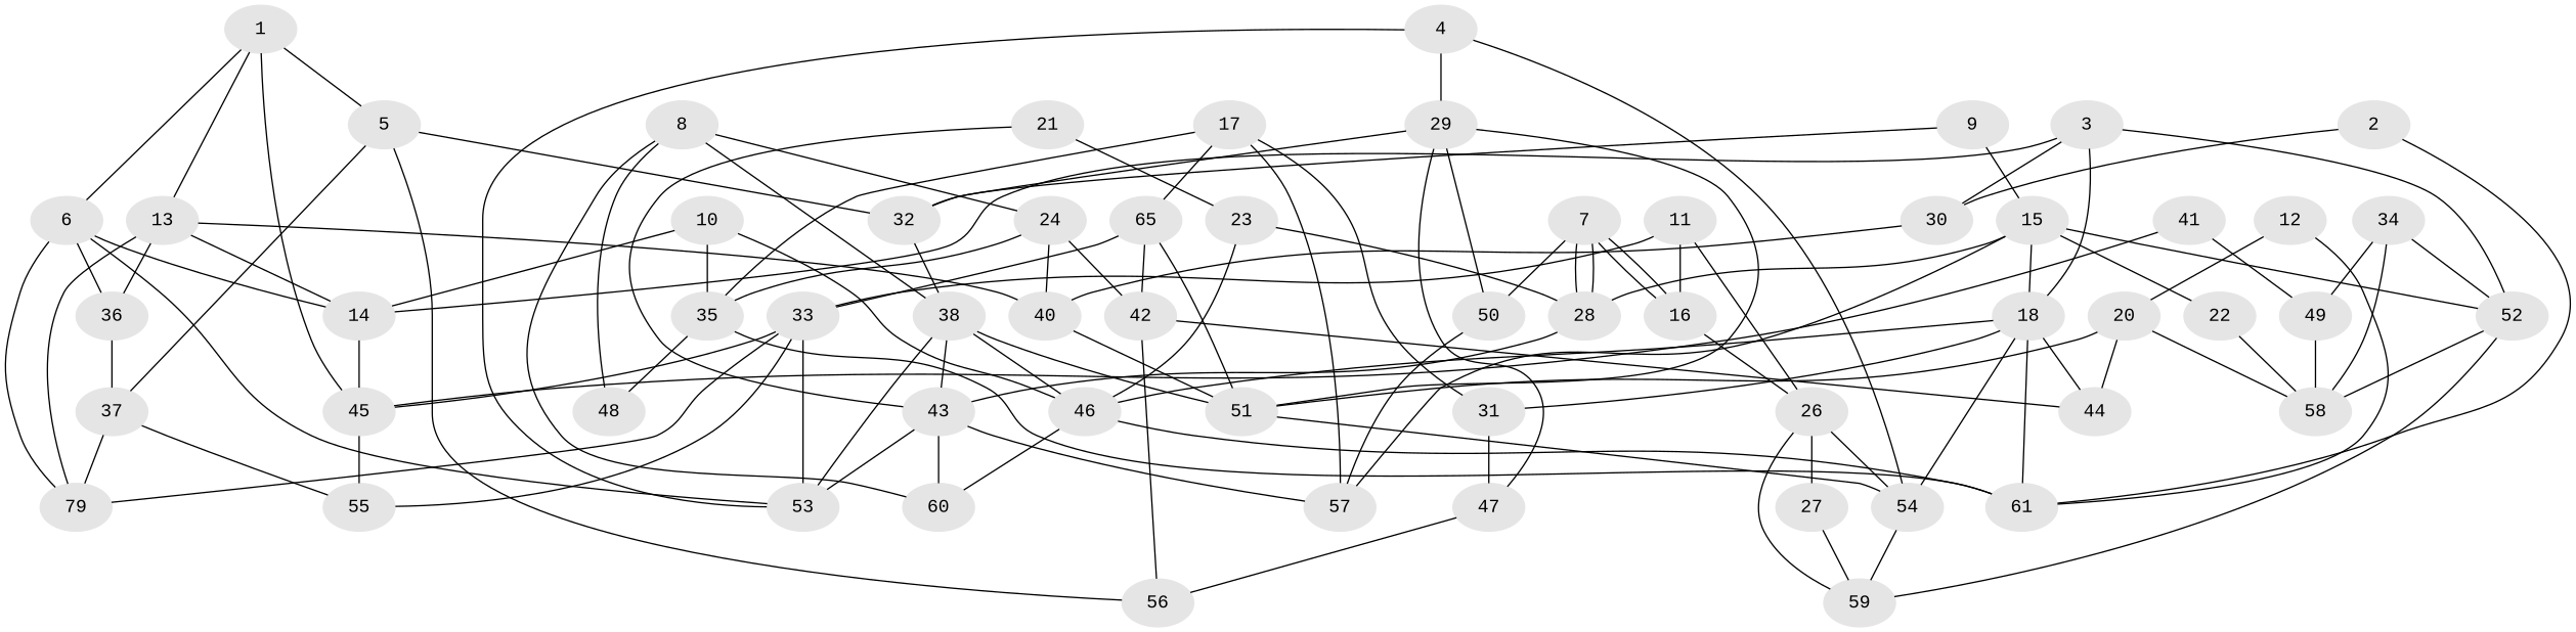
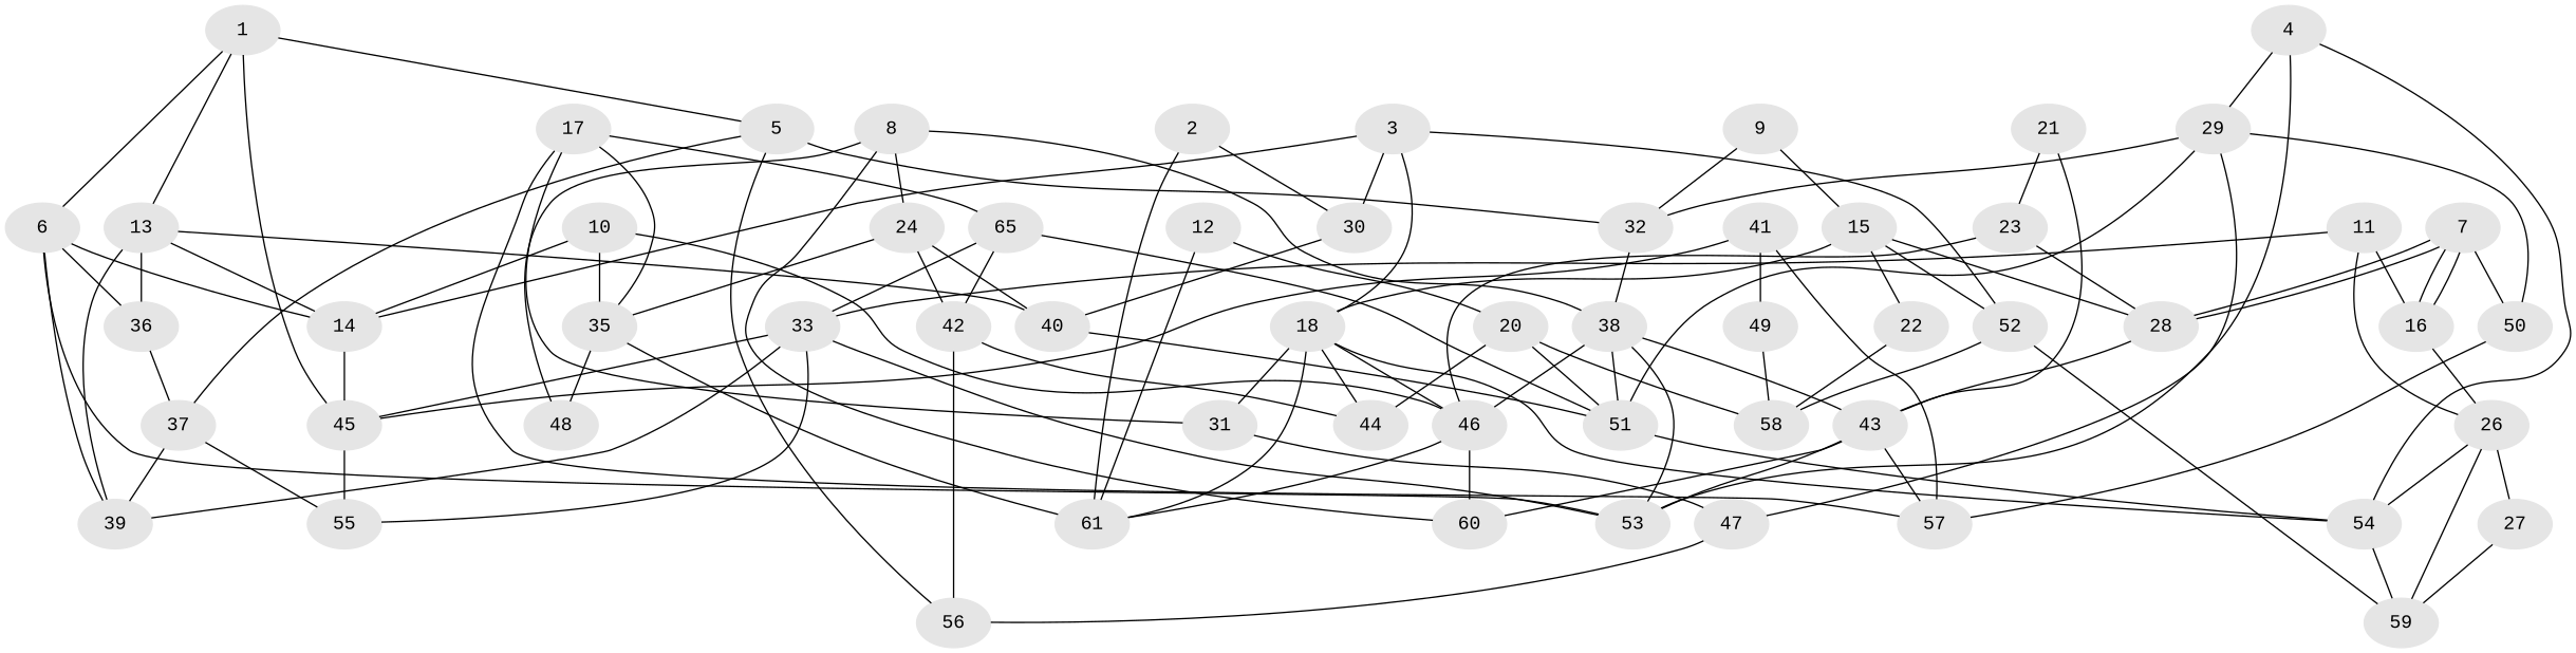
  graph {
    fontname="Liberation Mono"
    node [color=gray90 fontname="Liberation Mono" style=filled]
    edge [fontname="Liberation Mono"]
    1
    5
    6
    13
    45
    32
    37
    56
    14
    53
    36
-   39 [label=79]
+   39
    40
    55
    2
    30
    61
    3
    18
    52
    54
    46
    31
    44
    58
    59
    4
    29
    50
    51
    47
    38
    7
    16
    28
    26
    43
    57
    8
    24
    48
    60
    35
    42
    9
    15
    22
    10
    11
    33
    27
    12
    20
    17
    n55 [label=65]
    23
    21
-   34
    49
    41
    1 -- 5
    1 -- 6
    1 -- 13
    1 -- 45
    5 -- 32
    5 -- 37
    5 -- 56
    6 -- 14
    6 -- 53
    6 -- 36
    6 -- 39
    13 -- 14
    13 -- 36
    13 -- 39
    13 -- 40
    45 -- 55
    32 -- 38
    37 -- 39
    37 -- 55
    14 -- 45
    36 -- 37
    40 -- 51
    2 -- 30
    2 -- 61
    30 -- 40
    3 -- 14
    3 -- 30
    3 -- 18
    3 -- 52
    18 -- 61
    18 -- 54
    18 -- 46
    18 -- 31
    18 -- 44
    52 -- 58
    52 -- 59
    54 -- 59
    46 -- 61
    46 -- 60
    31 -- 47
    4 -- 53
    4 -- 54
    4 -- 29
    29 -- 32
    29 -- 50
    29 -- 51
    29 -- 47
    50 -- 57
    51 -- 54
    47 -- 56
    38 -- 53
    38 -- 46
    38 -- 51
    38 -- 43
    7 -- 50
    7 -- 16
    7 -- 16
    7 -- 28
    7 -- 28
    16 -- 26
    28 -- 43
    26 -- 54
    26 -- 59
    26 -- 27
    43 -- 53
    43 -- 57
    43 -- 60
    8 -- 38
    8 -- 24
    8 -- 48
    8 -- 60
    24 -- 40
    24 -- 35
    24 -- 42
    35 -- 61
    35 -- 48
    42 -- 56
    42 -- 44
    9 -- 32
    9 -- 15
    15 -- 18
    15 -- 52
    15 -- 28
    15 -- 22
    22 -- 58
    10 -- 14
    10 -- 46
    10 -- 35
    11 -- 16
    11 -- 26
    11 -- 33
    33 -- 45
    33 -- 53
    33 -- 39
    33 -- 55
    27 -- 59
    12 -- 61
    12 -- 20
    20 -- 44
    20 -- 58
    20 -- 51
    17 -- 31
    17 -- 57
    17 -- 35
    17 -- n55
    n55 -- 51
    n55 -- 42
    n55 -- 33
    23 -- 46
    23 -- 28
    21 -- 43
    21 -- 23
-   34 -- 52
-   34 -- 58
-   34 -- 49
    49 -- 58
    41 -- 45
-   15 -- 57
+   41 -- 57
    41 -- 49
  }
